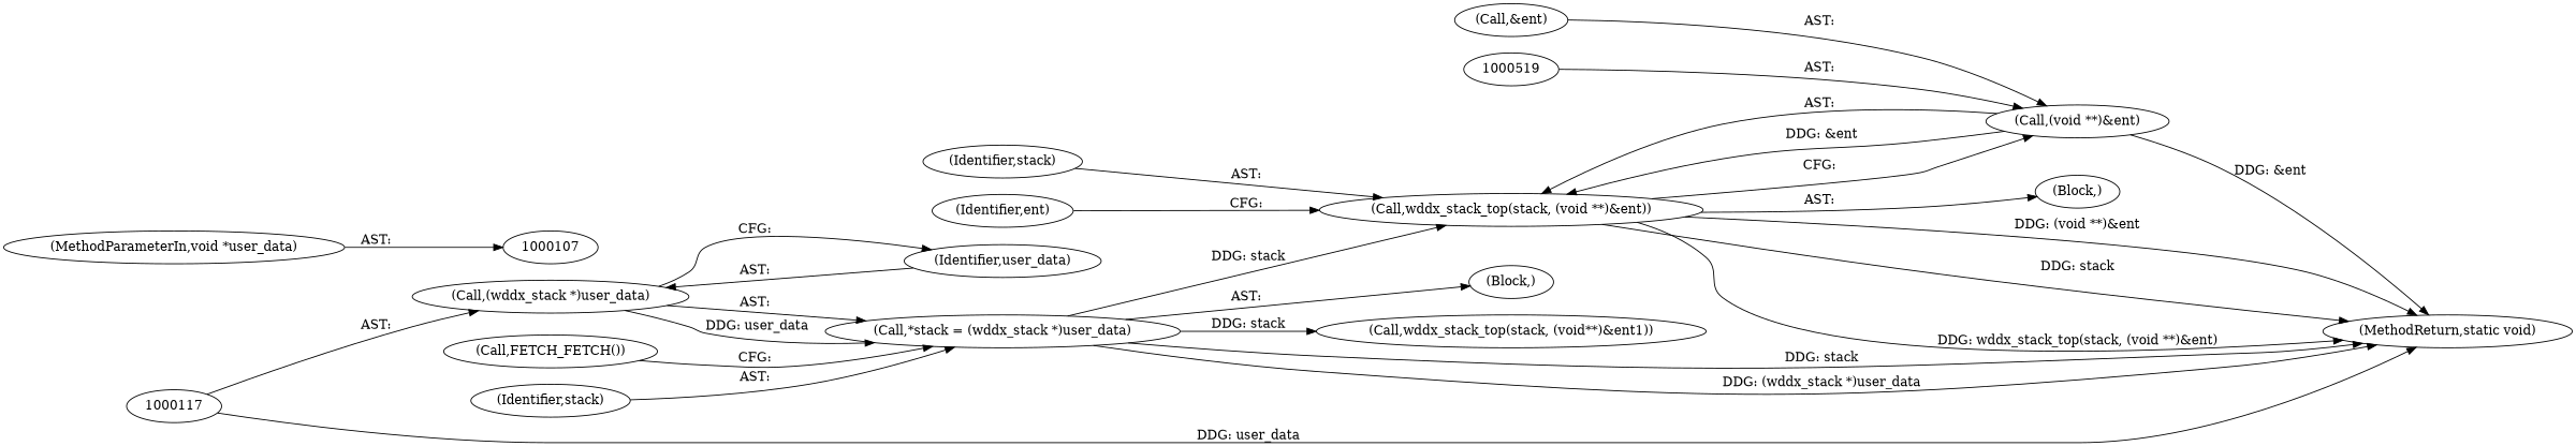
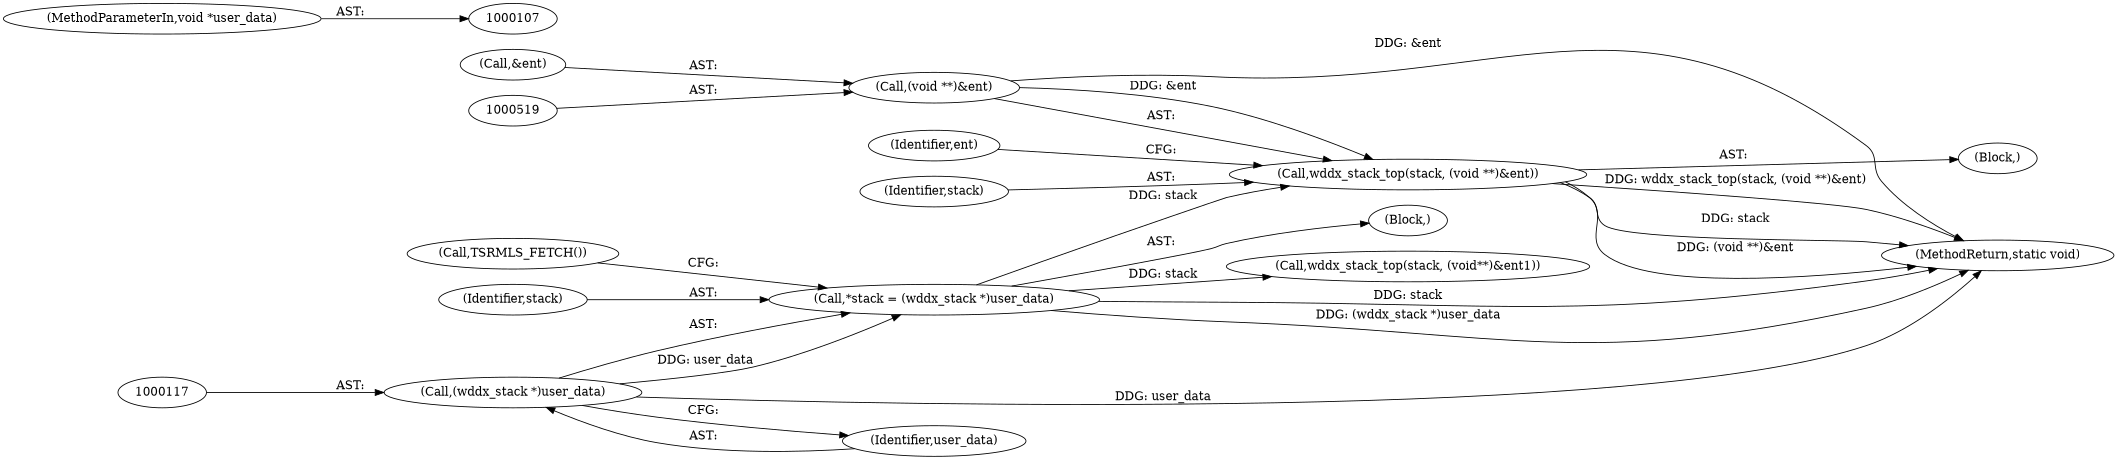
  digraph {
    rankdir=LR
    n1 [label="(Call,wddx_stack_top(stack, (void **)&ent))"]
    n2 [label="(Call,(void **)&ent)"]
    n3 [label="(MethodReturn,static void)"]
    n4 [label="(Block,)"]
    n5 [label="(Call,*stack = (wddx_stack *)user_data)"]
    n6 [label="(Block,)"]
    n7 [label="(Call,wddx_stack_top(stack, (void**)&ent1))"]
    n8 [label="(Call,(wddx_stack *)user_data)"]
    n9 [label="(Identifier,user_data)"]
    n10 [label="(MethodParameterIn,void *user_data)"]
    1000107
    n12 [label="(Call,&ent)"]
-   n13 [label="(Call,FETCH_FETCH())"]
+   n13 [label="(Call,TSRMLS_FETCH())"]
    n14 [label="(Identifier,ent)"]
    n15 [label="(Identifier,stack)"]
    n16 [label="(Identifier,stack)"]
    1000117
    1000519
-   n1 -> n2 [label="CFG: "]
    n1 -> n3 [label="DDG: (void **)&ent"]
    n1 -> n3 [label="DDG: wddx_stack_top(stack, (void **)&ent)"]
    n1 -> n3 [label="DDG: stack"]
    n1 -> n4 [label="AST: "]
    n2 -> n1 [label="AST: "]
    n2 -> n1 [label="DDG: &ent"]
    n2 -> n3 [label="DDG: &ent"]
    n5 -> n1 [label="DDG: stack"]
    n5 -> n3 [label="DDG: stack"]
    n5 -> n3 [label="DDG: (wddx_stack *)user_data"]
    n5 -> n6 [label="AST: "]
    n5 -> n7 [label="DDG: stack"]
-   1000117 -> n3 [label="DDG: user_data"]
+   n8 -> n3 [label="DDG: user_data"]
    n8 -> n5 [label="AST: "]
    n8 -> n5 [label="DDG: user_data"]
    n8 -> n9 [label="CFG: "]
    n9 -> n8 [label="AST: "]
    n10 -> 1000107 [label="AST: "]
    n12 -> n2 [label="AST: "]
    n13 -> n5 [label="CFG: "]
    n14 -> n1 [label="CFG: "]
    n15 -> n1 [label="AST: "]
    n16 -> n5 [label="AST: "]
    1000117 -> n8 [label="AST: "]
    1000519 -> n2 [label="AST: "]
  }
